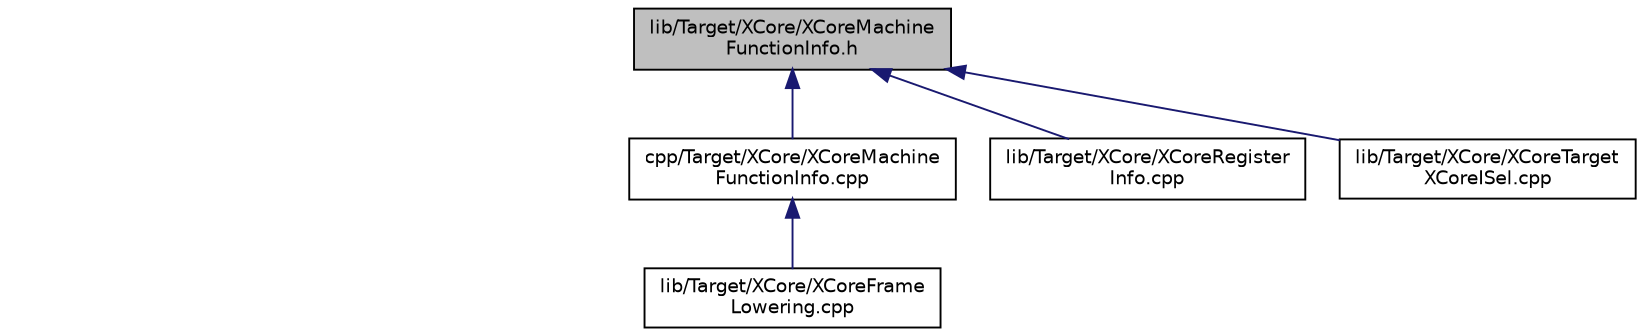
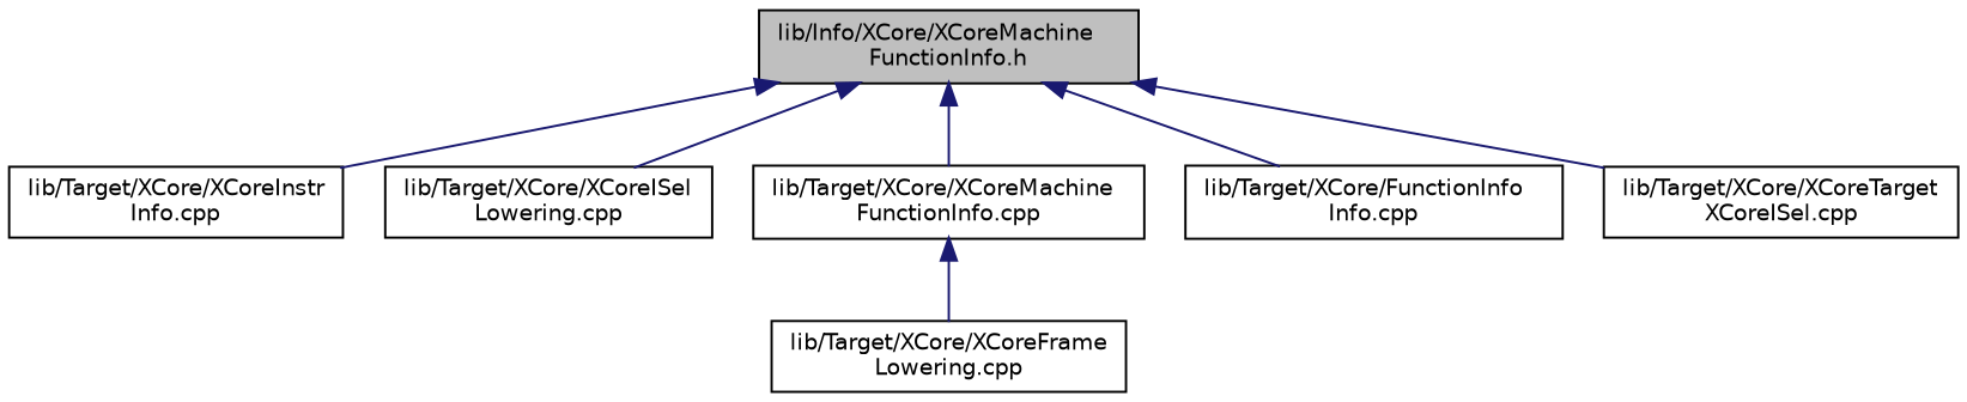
  digraph {
    node [color=black fontname=Helvetica fontsize=10 shape=record]
    edge [color=midnightblue dir=back fontname=Helvetica fontsize=10 labelfontname=Helvetica labelfontsize=10 style=solid]
-   n1 [fillcolor=grey75 fontcolor=black height=0.2 label="lib/Target/XCore/XCoreMachine\lFunctionInfo.h" style=filled width=0.4]
-   n4 [height=0.2 label="cpp/Target/XCore/XCoreMachine\lFunctionInfo.cpp" width=0.4]
-   n5 [height=0.2 label="lib/Target/XCore/XCoreRegister\lInfo.cpp" width=0.4]
+   n1 [fillcolor=grey75 fontcolor=black height=0.2 label="lib/Info/XCore/XCoreMachine\lFunctionInfo.h" style=filled width=0.4]
+   n2 [height=0.2 label="lib/Target/XCore/XCoreInstr\lInfo.cpp" width=0.4]
+   n3 [height=0.2 label="lib/Target/XCore/XCoreISel\lLowering.cpp" width=0.4]
+   n4 [height=0.2 label="lib/Target/XCore/XCoreMachine\lFunctionInfo.cpp" width=0.4]
+   n5 [height=0.2 label="lib/Target/XCore/FunctionInfo\lInfo.cpp" width=0.4]
    n6 [height=0.2 label="lib/Target/XCore/XCoreTarget\lXCoreISel.cpp" width=0.4]
    n7 [height=0.2 label="lib/Target/XCore/XCoreFrame\lLowering.cpp" width=0.4]
+   n1 -> n2
+   n1 -> n3
    n1 -> n4
    n1 -> n5
    n1 -> n6
    n4 -> n7
  }
